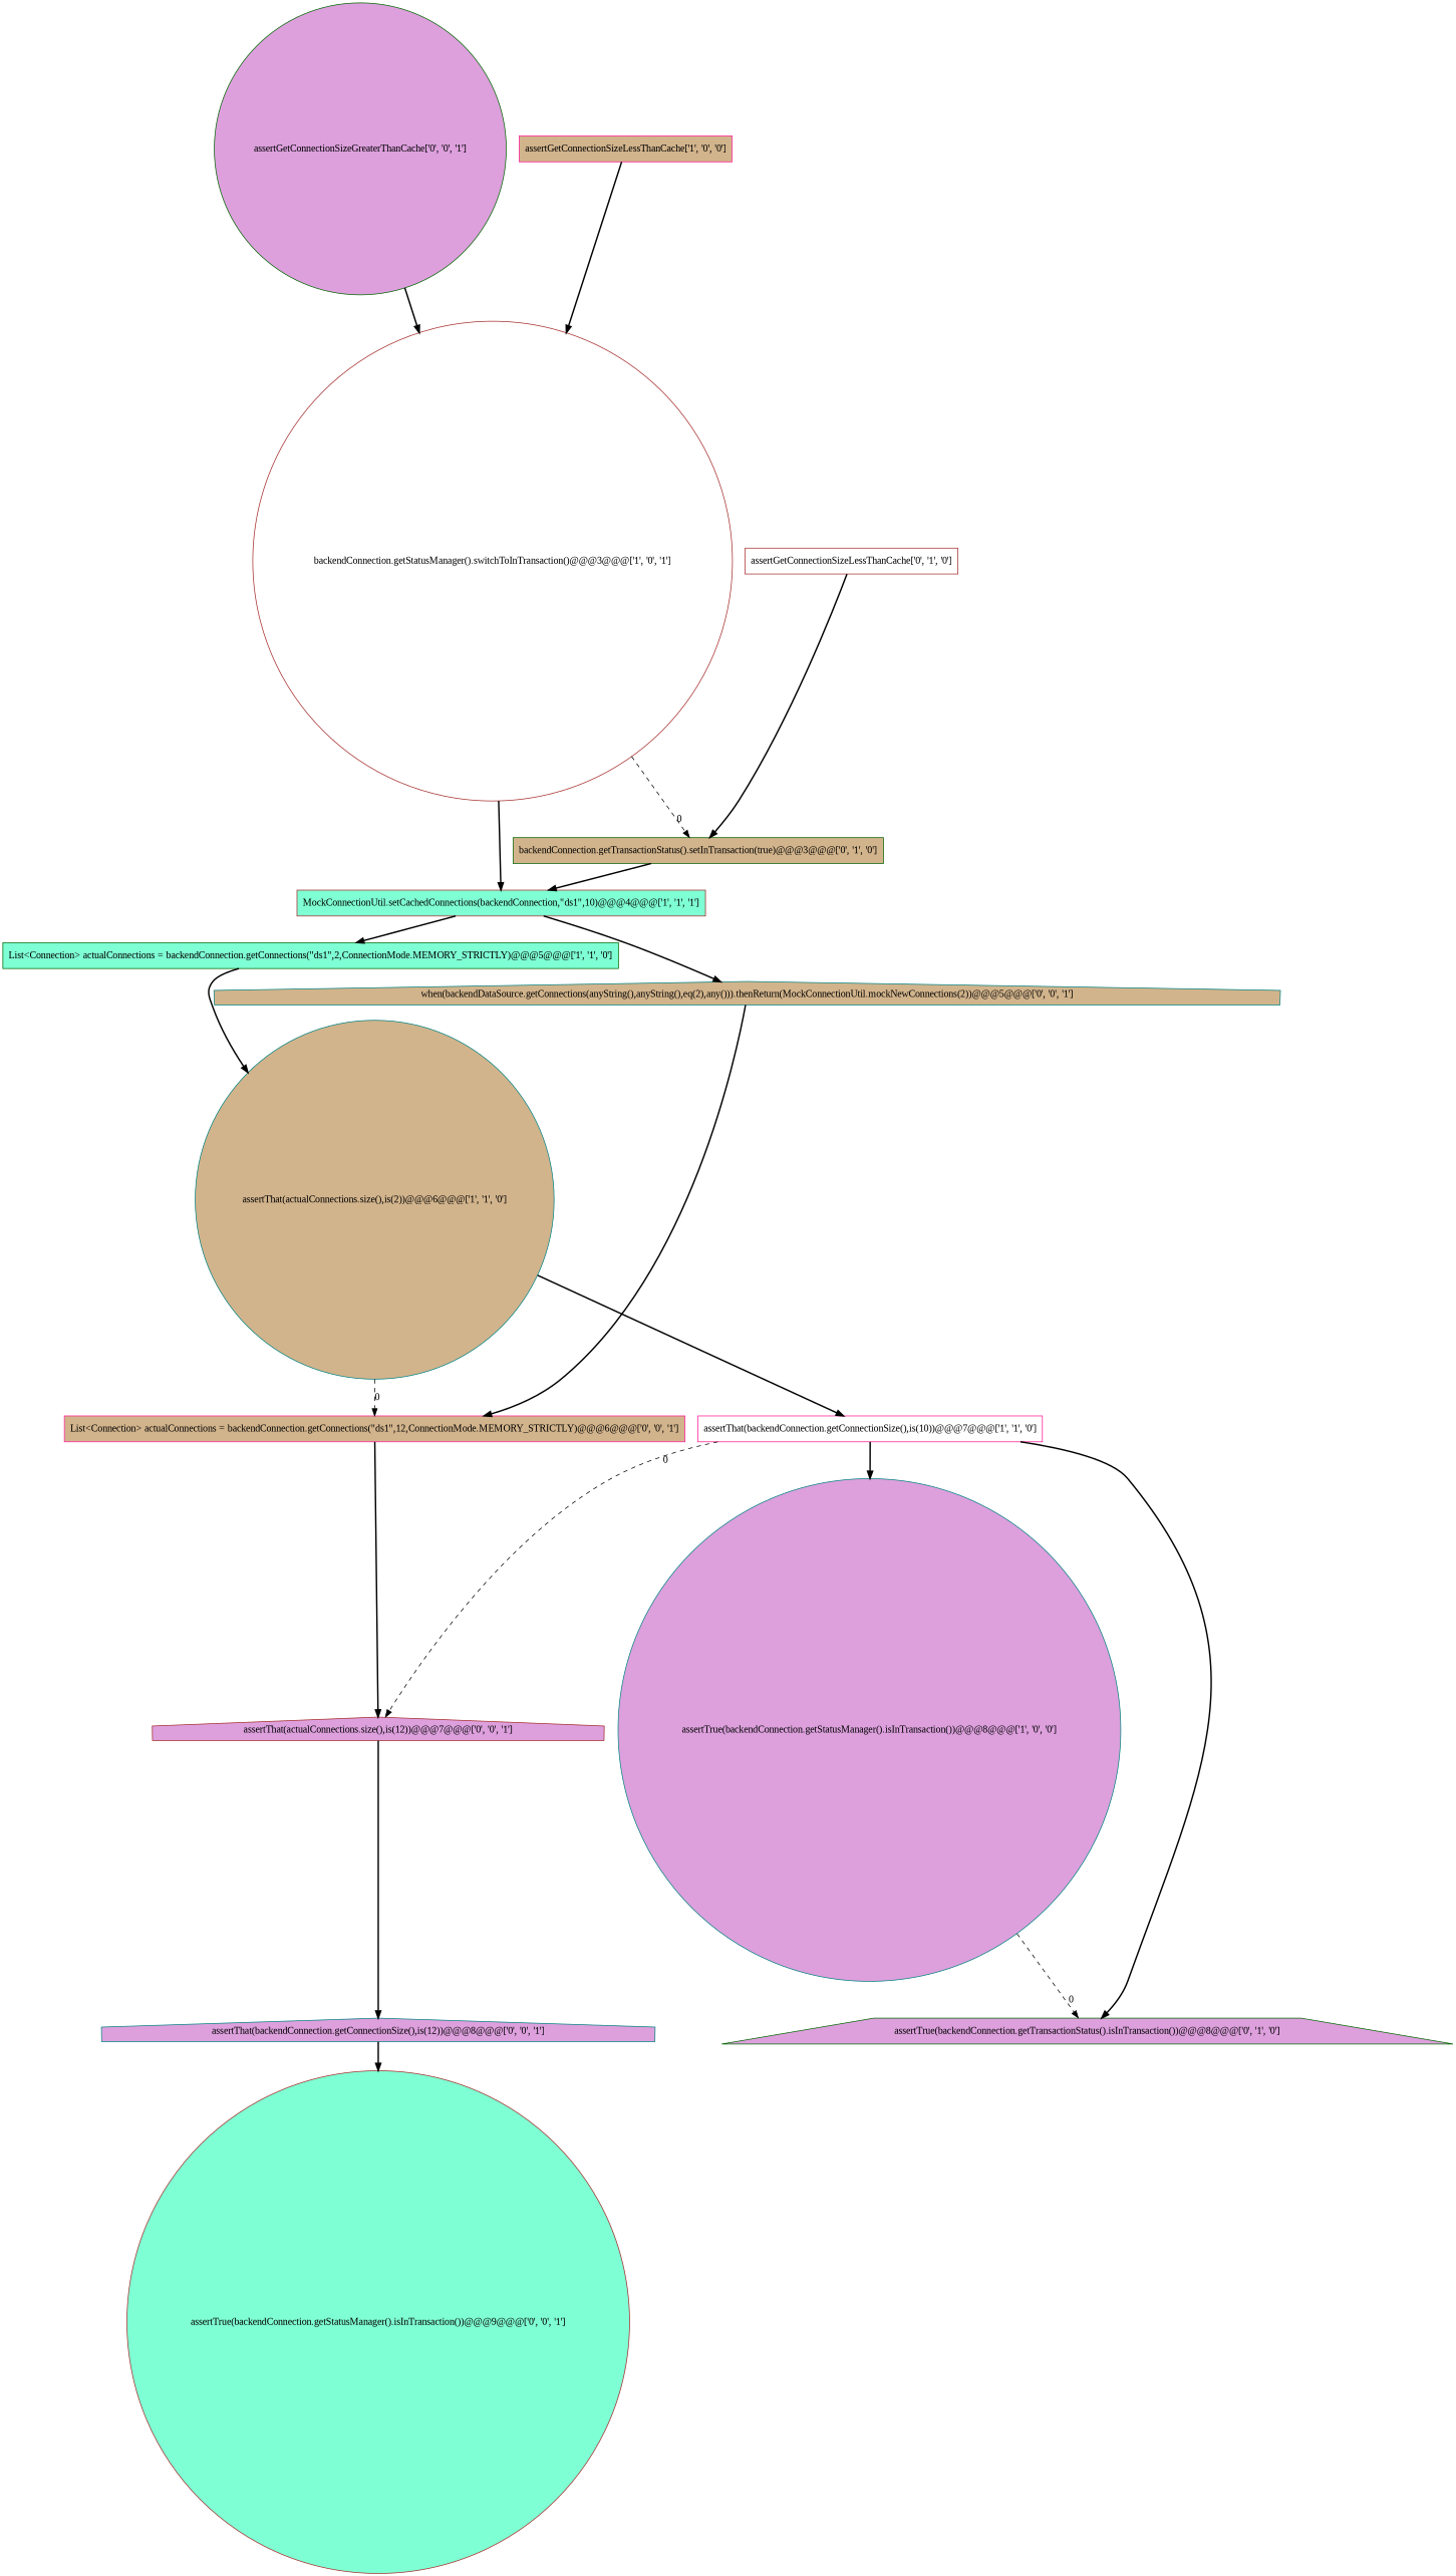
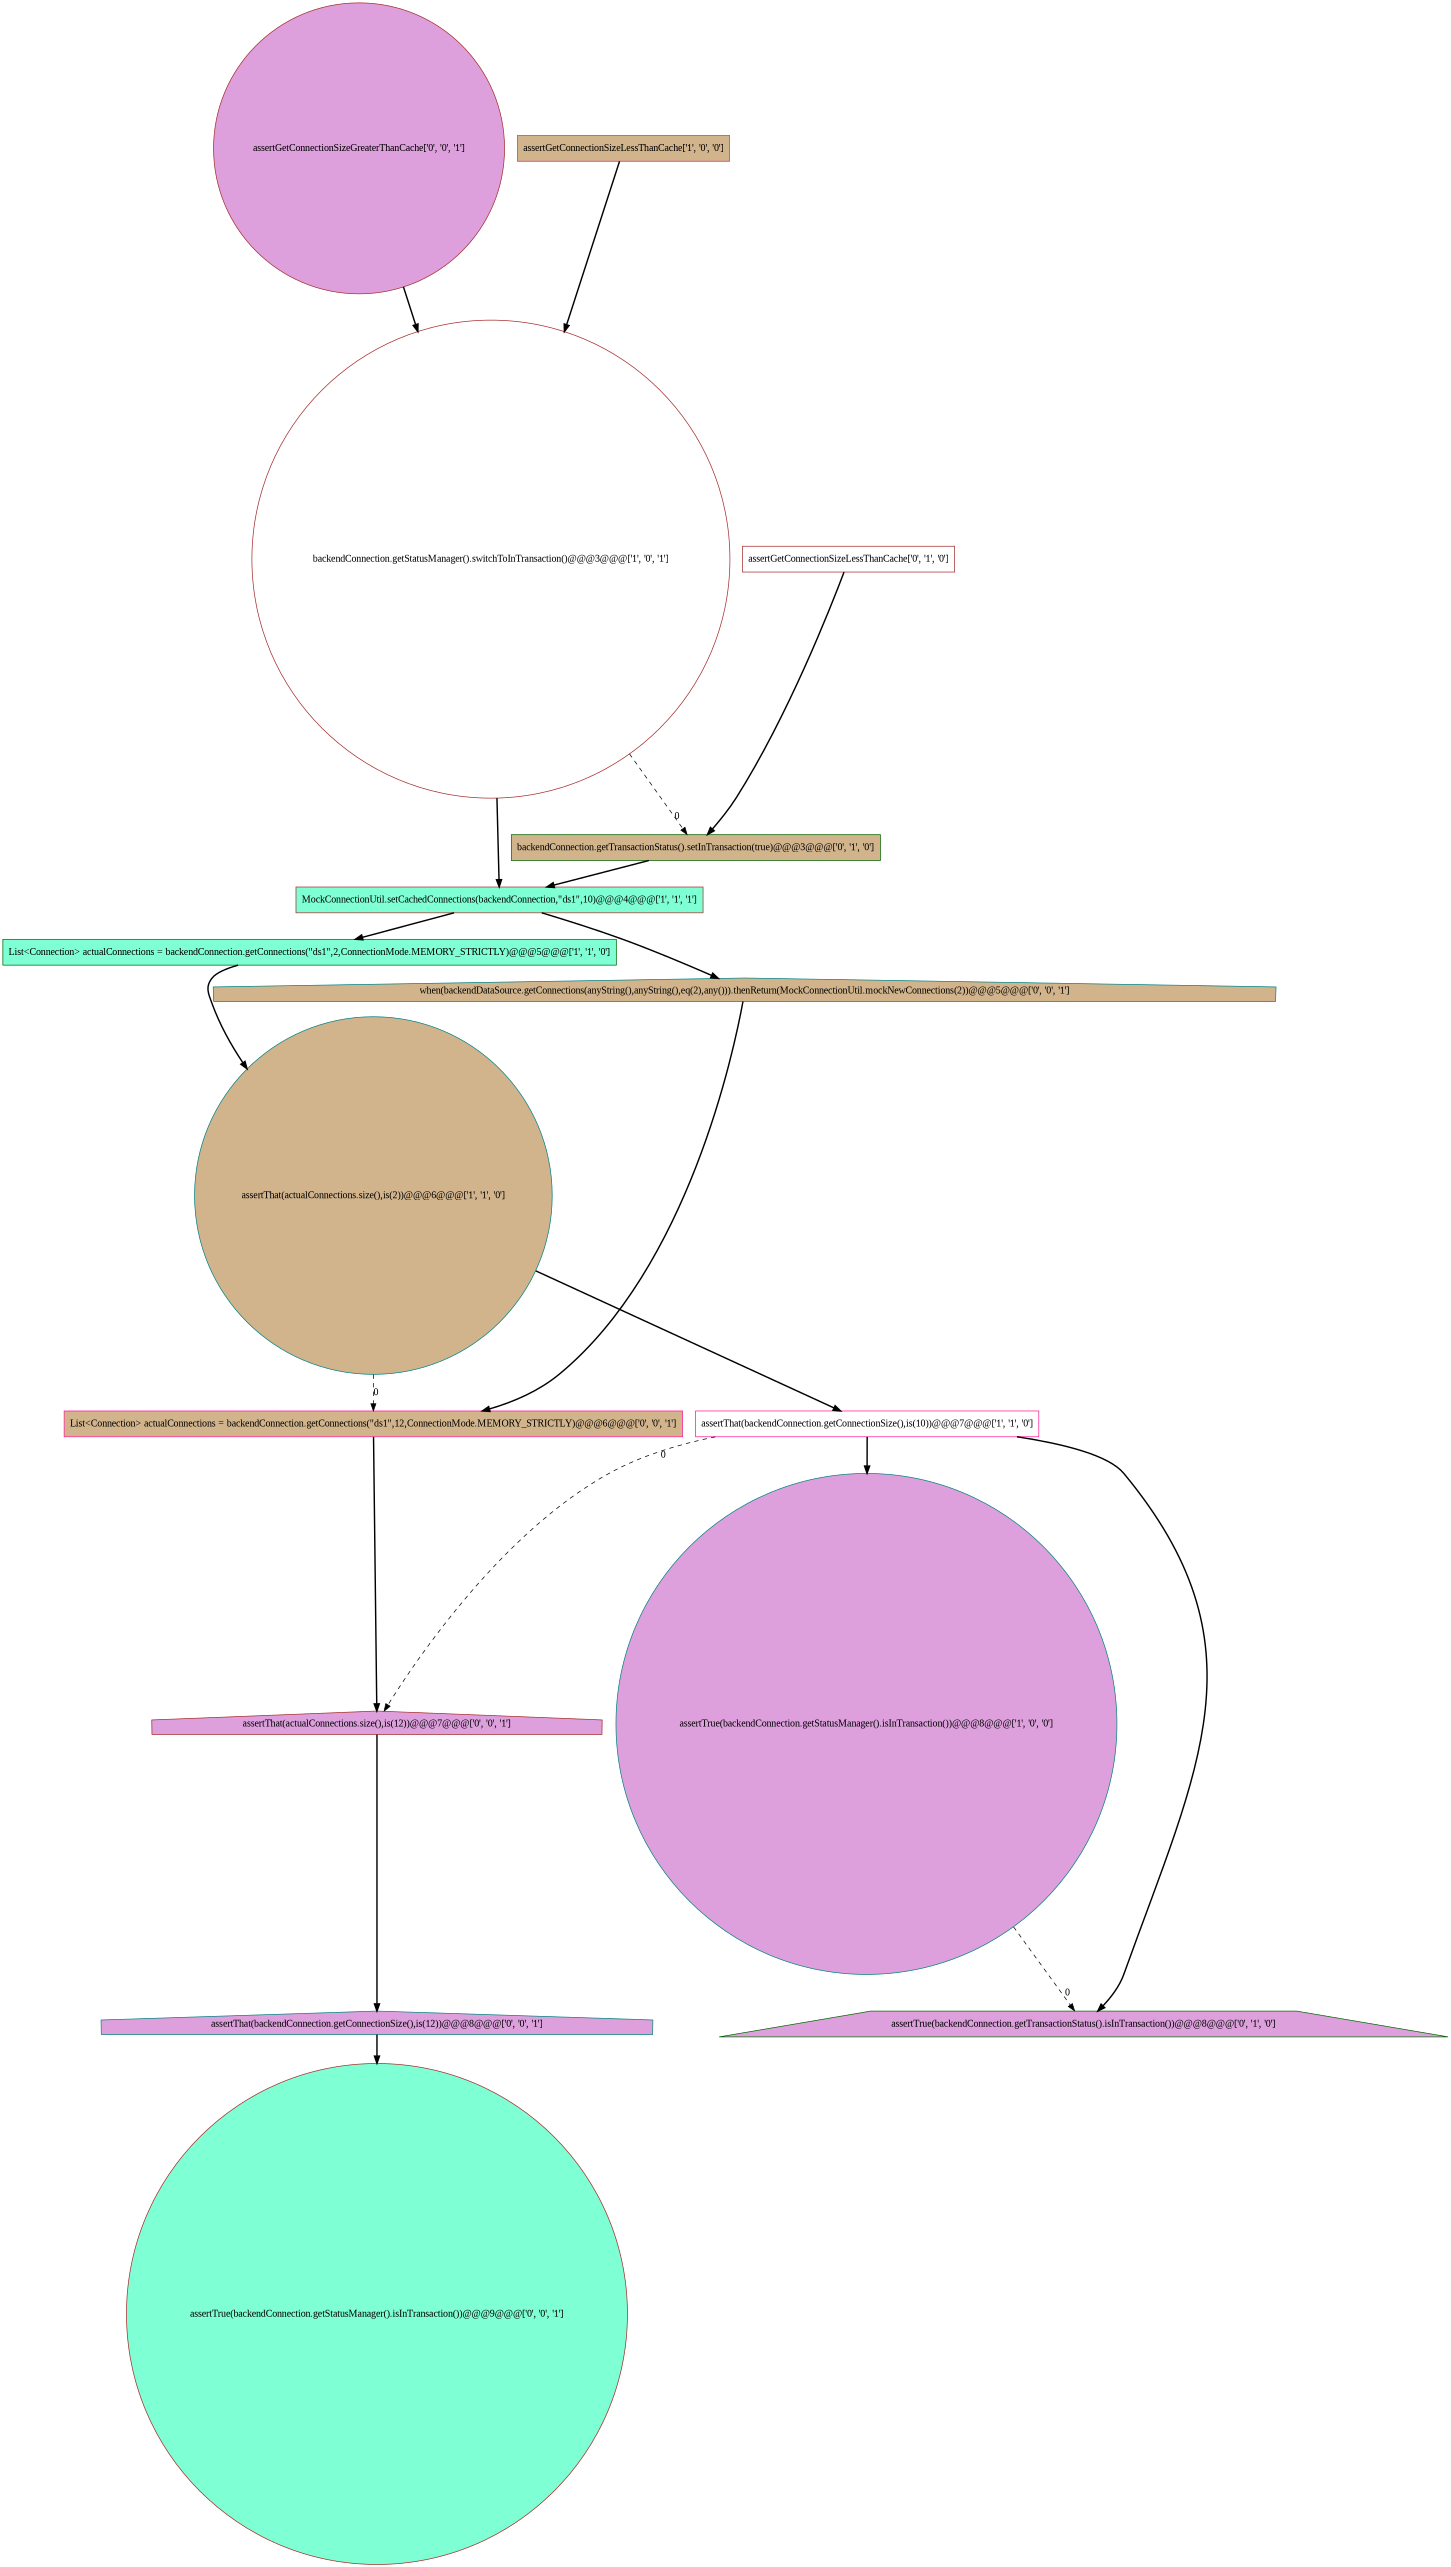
  digraph {
    fontname="Liberation Serif"
    node [fillcolor=plum shape=box style=filled color=brown fontname="Liberation Serif"]
    edge [style=bold fontname="Liberation Serif"]
-   n1 [label="assertGetConnectionSizeGreaterThanCache['0', '0', '1']" shape=circle color=darkgreen]
+   n1 [label="assertGetConnectionSizeGreaterThanCache['0', '0', '1']" shape=circle]
    n2 [fillcolor=white label="backendConnection.getStatusManager().switchToInTransaction()@@@3@@@['1', '0', '1']" shape=circle]
    n3 [fillcolor=aquamarine label="List<Connection> actualConnections = backendConnection.getConnections(\"ds1\",2,ConnectionMode.MEMORY_STRICTLY)@@@5@@@['1', '1', '0']" color=darkgreen]
    n4 [fillcolor=tan label="assertThat(actualConnections.size(),is(2))@@@6@@@['1', '1', '0']" shape=circle color=teal]
    n5 [fillcolor=tan label="assertGetConnectionSizeLessThanCache['1', '0', '0']" color=deeppink]
    n6 [label="assertTrue(backendConnection.getTransactionStatus().isInTransaction())@@@8@@@['0', '1', '0']" shape=trapezium color=darkgreen]
    n7 [fillcolor=tan label="backendConnection.getTransactionStatus().setInTransaction(true)@@@3@@@['0', '1', '0']" color=darkgreen]
    n8 [fillcolor=aquamarine label="MockConnectionUtil.setCachedConnections(backendConnection,\"ds1\",10)@@@4@@@['1', '1', '1']"]
    n9 [fillcolor=tan label="List<Connection> actualConnections = backendConnection.getConnections(\"ds1\",12,ConnectionMode.MEMORY_STRICTLY)@@@6@@@['0', '0', '1']" color=deeppink]
    n10 [label="assertThat(actualConnections.size(),is(12))@@@7@@@['0', '0', '1']" shape=house]
    n11 [fillcolor=white label="assertThat(backendConnection.getConnectionSize(),is(10))@@@7@@@['1', '1', '0']" color=deeppink]
    n12 [label="assertTrue(backendConnection.getStatusManager().isInTransaction())@@@8@@@['1', '0', '0']" shape=circle color=teal]
    n13 [fillcolor=tan label="when(backendDataSource.getConnections(anyString(),anyString(),eq(2),any())).thenReturn(MockConnectionUtil.mockNewConnections(2))@@@5@@@['0', '0', '1']" shape=house color=teal]
    n14 [label="assertThat(backendConnection.getConnectionSize(),is(12))@@@8@@@['0', '0', '1']" shape=house color=teal]
    n15 [fillcolor=white label="assertGetConnectionSizeLessThanCache['0', '1', '0']"]
    n16 [fillcolor=aquamarine label="assertTrue(backendConnection.getStatusManager().isInTransaction())@@@9@@@['0', '0', '1']" shape=circle]
    n1 -> n2
    n2 -> n7 [label=0 style=dashed]
    n2 -> n8
    n3 -> n4
    n4 -> n9 [label=0 style=dashed]
    n4 -> n11
    n5 -> n2
    n7 -> n8
    n8 -> n3
    n8 -> n13
    n9 -> n10
    n10 -> n14
    n11 -> n6
    n11 -> n10 [label=0 style=dashed]
    n11 -> n12
    n12 -> n6 [label=0 style=dashed]
    n13 -> n9
    n14 -> n16
    n15 -> n7
  }
